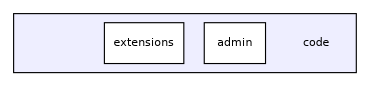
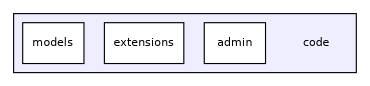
  digraph {
    compound=true
    node [fontname=Helvetica fontsize=10 shape=box color=black fillcolor=white style=filled]
    n1 [label=code shape=plaintext color="" fillcolor="" style=""]
    n2 [label=admin]
    n3 [label=extensions]
+   n4 [label=models]
    subgraph cluster_1 {
      bgcolor="#eeeeff"
      pencolor=black
      n1
      n2
      n3
+     n4
    }
  }
